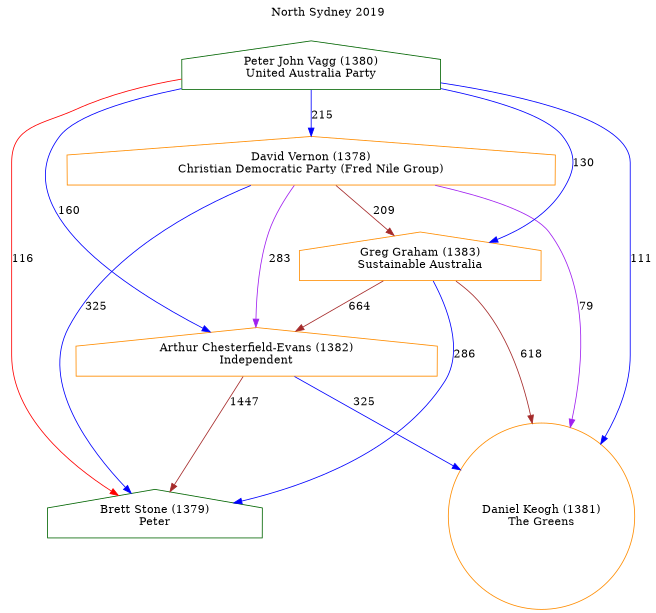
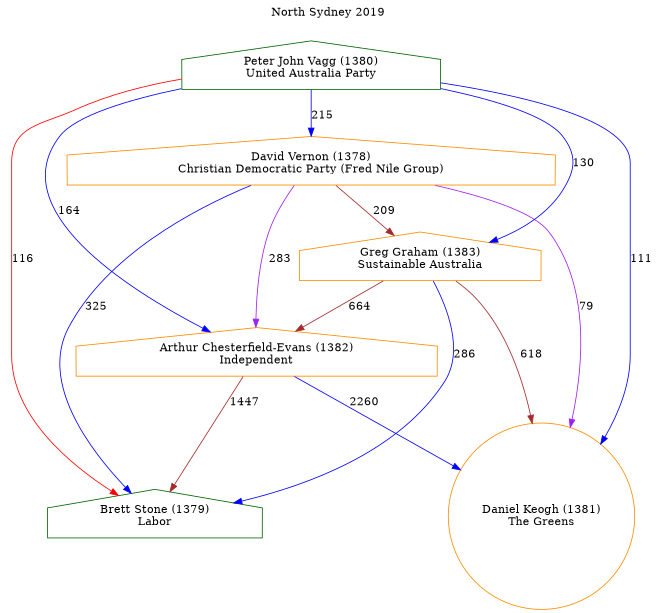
  digraph {
    label="North Sydney 2019"
    labelloc=t
    mclimit=10
    node [color=darkorange shape=house]
    edge [color=blue]
    n1 [label="Arthur Chesterfield-Evans (1382)\nIndependent"]
-   n2 [color=darkgreen label="Brett Stone (1379)\nPeter"]
+   n2 [color=darkgreen label="Brett Stone (1379)\nLabor"]
    n3 [label="Daniel Keogh (1381)\nThe Greens" shape=circle]
    n4 [label="David Vernon (1378)\nChristian Democratic Party (Fred Nile Group)"]
    n5 [label="Greg Graham (1383)\nSustainable Australia"]
    n6 [color=darkgreen label="Peter John Vagg (1380)\nUnited Australia Party"]
    n1 -> n2 [color=brown label=1447]
-   n1 -> n3 [label=325]
+   n1 -> n3 [label=2260]
    n4 -> n1 [color=purple label=283]
    n4 -> n2 [label=325]
    n4 -> n3 [color=purple label=79]
    n4 -> n5 [color=brown label=209]
    n5 -> n1 [color=brown label=664]
    n5 -> n2 [label=286]
    n5 -> n3 [color=brown label=618]
-   n6 -> n1 [label=160]
+   n6 -> n1 [label=164]
    n6 -> n2 [color=red label=116]
    n6 -> n3 [label=111]
    n6 -> n4 [label=215]
    n6 -> n5 [label=130]
  }
